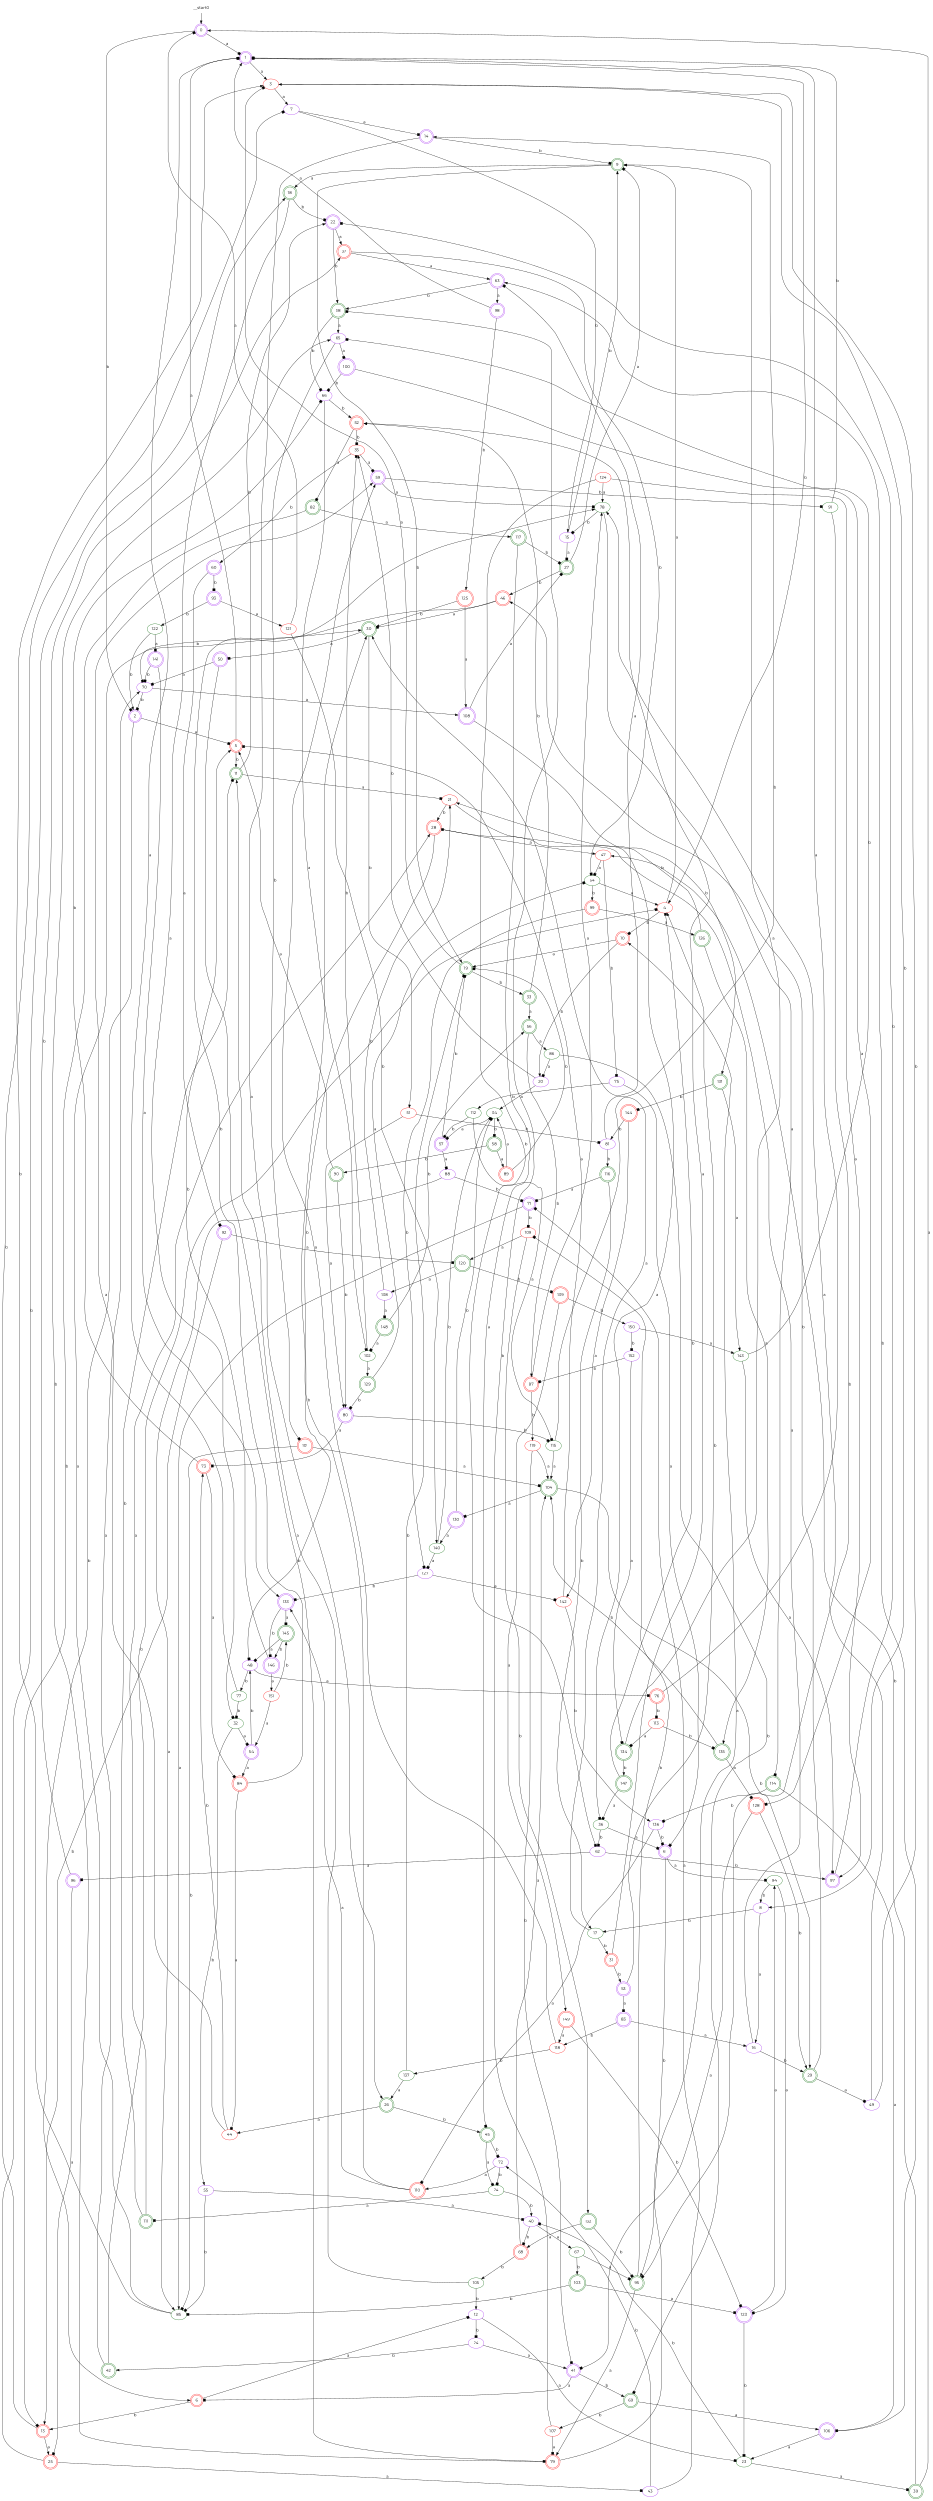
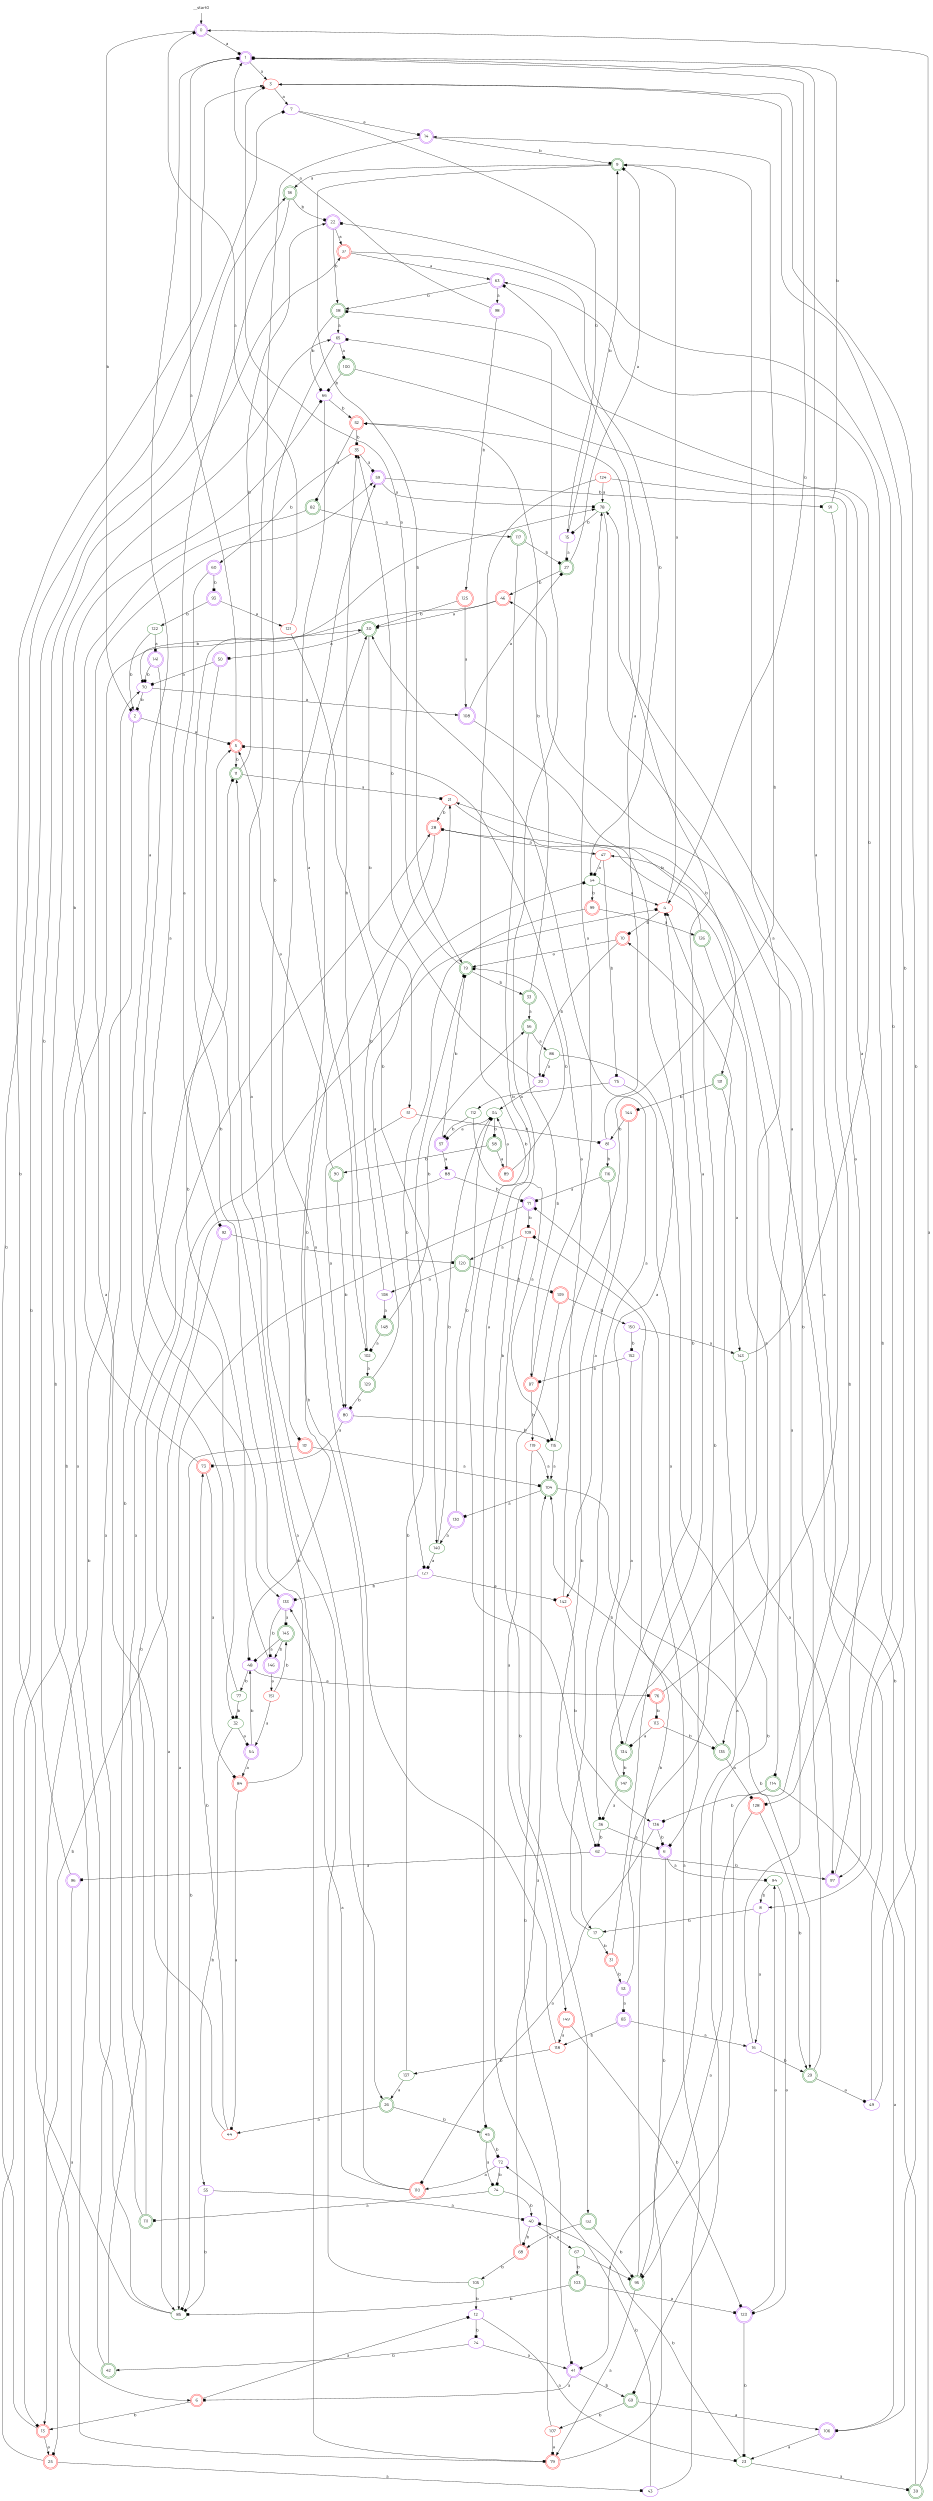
  digraph {
    fontname=Montserrat
    node [color=darkgreen fontname=Montserrat shape=doublecircle]
    edge [arrowhead=normal fontname=Montserrat]
    __start0 [shape=none]
    0 [color=purple]
    1 [color=purple]
    2 [color=purple]
    3 [color=red shape=""]
    4 [color=red shape=""]
    5 [color=red]
    6 [color=red]
    7 [color=purple shape=""]
    8 [color=purple shape=""]
    9
    10 [color=red]
    11
    12 [color=purple shape=""]
    13 [color=red]
    14 [color=purple]
    15 [color=purple shape=""]
    16 [color=purple shape=""]
    17 [shape=""]
    18
    19
    20 [color=purple shape=""]
    21 [color=red shape=""]
    22 [color=purple]
    23 [shape=""]
    24 [color=purple shape=""]
    25 [color=red]
    26
    27
    28 [color=red]
    29
    30
    31 [color=red]
    32 [shape=""]
    33
    34 [shape=""]
    35 [color=red shape=""]
    36 [shape=""]
    37 [color=red]
    38
    39
    40 [color=purple shape=""]
    41 [color=purple]
    42
    43 [color=purple shape=""]
    44 [color=red shape=""]
    45
    46 [color=red]
    47 [color=red shape=""]
    48 [color=purple shape=""]
    49 [color=purple shape=""]
    50 [color=purple]
    51 [color=red shape=""]
    52 [color=red]
    53 [color=purple]
    54 [color=purple]
    55 [color=purple shape=""]
    56
    57 [color=purple]
    58
    59 [color=purple]
    60 [color=purple]
    61 [color=purple]
    62 [color=purple shape=""]
    63 [color=purple]
    64 [shape=""]
    65 [color=purple shape=""]
    66 [color=purple shape=""]
    67 [shape=""]
    68 [color=red]
    69
    70 [color=purple shape=""]
    71 [color=purple]
    72 [color=purple shape=""]
    73 [color=red]
    74 [shape=""]
    75 [color=purple shape=""]
    76 [color=red]
    77 [shape=""]
    78 [shape=""]
    79 [color=red]
    80 [color=purple]
    81 [color=purple shape=""]
    82
    83 [color=purple]
    84 [color=red]
    85 [shape=""]
    86 [shape=""]
    87 [color=red]
    88 [color=purple shape=""]
    89 [color=red]
    90
    91 [shape=""]
    92 [color=purple]
    93 [color=purple]
    94 [shape=""]
    95
    96 [color=purple]
    97 [color=purple]
    98 [color=purple]
    99 [color=red]
-   100 [color=purple]
+   100
    101 [color=red]
    102 [shape=""]
    103
    104
    105 [shape=""]
    106 [color=purple]
    107 [color=red shape=""]
    108 [color=purple]
    109 [color=red shape=""]
    110 [color=red]
    111
    112 [shape=""]
    113 [color=red shape=""]
    114
    115 [shape=""]
    116
    117
    118 [color=red shape=""]
    119 [color=red shape=""]
    120
    121 [color=red shape=""]
    122 [shape=""]
    123 [color=purple]
    125 [color=red]
    126
    127 [color=purple shape=""]
    128 [color=red]
    129
    130 [color=purple]
    131
    132
    133 [color=purple]
    134
    135
    136 [color=purple shape=""]
    137 [shape=""]
    138 [color=purple shape=""]
    139 [color=red]
    140 [shape=""]
    141 [color=purple]
    124 [color=red shape=""]
    142 [color=red shape=""]
    143 [shape=""]
    144 [color=red]
    145
    146 [color=purple]
    147
    148
    149 [color=red]
    150 [color=purple shape=""]
    151 [color=red shape=""]
    152 [color=purple shape=""]
    __start0 -> 0
    0 -> 1 [arrowhead=box label=a]
    0 -> 2 [arrowhead=box label=b]
    1 -> 3 [label=a]
    1 -> 4 [label=b]
    2 -> 5 [arrowhead=box label=a]
    2 -> 6 [label=b]
    3 -> 7 [label=a]
    3 -> 8 [label=b]
    4 -> 9 [label=a]
    4 -> 10 [arrowhead=box label=b]
    5 -> 1 [arrowhead=box label=a]
    5 -> 11 [label=b]
    6 -> 12 [arrowhead=box label=a]
    6 -> 13 [label=b]
    7 -> 14 [arrowhead=box label=a]
    7 -> 15 [label=b]
    8 -> 16 [label=a]
    8 -> 17 [label=b]
    9 -> 18 [label=a]
    9 -> 19 [label=b]
    10 -> 19 [label=a]
    10 -> 20 [label=b]
    11 -> 21 [arrowhead=box label=a]
    11 -> 22 [label=b]
    12 -> 23 [arrowhead=box label=a]
    12 -> 24 [arrowhead=box label=b]
    13 -> 7 [arrowhead=box label=b]
    13 -> 25 [label=a]
    14 -> 9 [arrowhead=box label=b]
    14 -> 26 [label=a]
    15 -> 9 [label=b]
    15 -> 27 [arrowhead=box label=a]
    16 -> 28 [arrowhead=box label=a]
    16 -> 29 [label=b]
    17 -> 30 [label=a]
    17 -> 31 [label=b]
    18 -> 22 [arrowhead=box label=b]
    18 -> 32 [arrowhead=box label=a]
    19 -> 3 [arrowhead=box label=a]
    19 -> 33 [label=b]
    20 -> 34 [label=a]
    20 -> 35 [label=b]
    21 -> 28 [label=b]
    21 -> 36 [arrowhead=box label=a]
    22 -> 37 [label=a]
    22 -> 38 [label=b]
    23 -> 39 [arrowhead=box label=a]
    23 -> 40 [arrowhead=box label=b]
    24 -> 41 [label=a]
    24 -> 42 [label=b]
    25 -> 18 [label=b]
    25 -> 43 [arrowhead=box label=a]
    26 -> 44 [label=a]
    26 -> 45 [label=b]
    27 -> 9 [arrowhead=box label=a]
    27 -> 46 [label=b]
    28 -> 47 [label=a]
    28 -> 48 [arrowhead=box label=b]
    29 -> 46 [label=b]
    29 -> 49 [arrowhead=box label=a]
    30 -> 50 [arrowhead=box label=a]
    30 -> 51 [label=b]
    31 -> 52 [label=a]
    31 -> 53 [label=b]
    32 -> 54 [arrowhead=box label=a]
    32 -> 55 [label=b]
    33 -> 52 [label=b]
    33 -> 56 [label=a]
    34 -> 57 [arrowhead=box label=a]
    34 -> 58 [arrowhead=box label=b]
    35 -> 59 [arrowhead=box label=a]
    35 -> 60 [label=b]
    36 -> 61 [arrowhead=box label=a]
    36 -> 62 [arrowhead=box label=b]
    37 -> 63 [label=a]
    37 -> 64 [arrowhead=box label=b]
    38 -> 65 [label=a]
    38 -> 66 [arrowhead=box label=b]
    39 -> 0 [label=a]
    39 -> 47 [label=b]
    40 -> 67 [label=a]
    40 -> 68 [arrowhead=box label=b]
    41 -> 6 [arrowhead=box label=a]
    41 -> 69 [label=b]
    42 -> 4 [arrowhead=box label=b]
    42 -> 70 [label=a]
    43 -> 71 [arrowhead=box label=a]
    43 -> 72 [label=b]
    44 -> 59 [label=a]
    44 -> 73 [label=b]
    45 -> 72 [arrowhead=box label=b]
    45 -> 74 [arrowhead=box label=a]
    46 -> 30 [arrowhead=box label=a]
    46 -> 70 [arrowhead=box label=b]
    47 -> 64 [arrowhead=box label=a]
    47 -> 75 [arrowhead=box label=b]
    48 -> 76 [arrowhead=box label=a]
    48 -> 77 [label=b]
    49 -> 3 [label=b]
    49 -> 78 [label=a]
    50 -> 70 [arrowhead=box label=a]
    50 -> 79 [arrowhead=box label=b]
    51 -> 80 [label=a]
    51 -> 81 [arrowhead=box label=b]
    52 -> 35 [arrowhead=box label=b]
    52 -> 82 [arrowhead=box label=a]
    53 -> 4 [label=b]
    53 -> 83 [arrowhead=box label=a]
    54 -> 48 [label=b]
    54 -> 84 [label=a]
    55 -> 40 [arrowhead=box label=a]
    55 -> 85 [arrowhead=box label=b]
    56 -> 86 [label=a]
    56 -> 87 [label=b]
    57 -> 19 [arrowhead=box label=b]
    57 -> 88 [arrowhead=box label=a]
    58 -> 89 [label=a]
    58 -> 90 [label=b]
    59 -> 78 [arrowhead=box label=a]
    59 -> 91 [arrowhead=box label=b]
    60 -> 92 [arrowhead=box label=a]
    60 -> 93 [arrowhead=box label=b]
    61 -> 94 [arrowhead=box label=a]
    61 -> 95 [label=b]
    62 -> 96 [arrowhead=box label=a]
    62 -> 97 [label=b]
    63 -> 38 [label=b]
    63 -> 98 [label=a]
    64 -> 4 [label=a]
    64 -> 99 [label=b]
    65 -> 100 [arrowhead=box label=a]
    65 -> 101 [arrowhead=box label=b]
    66 -> 52 [label=b]
    66 -> 102 [arrowhead=box label=a]
    67 -> 95 [arrowhead=box label=a]
    67 -> 103 [label=b]
    68 -> 104 [label=a]
    68 -> 105 [label=b]
    69 -> 106 [label=a]
    69 -> 107 [label=b]
    70 -> 2 [arrowhead=box label=b]
    70 -> 108 [label=a]
    71 -> 85 [label=a]
    71 -> 109 [arrowhead=box label=b]
    72 -> 74 [arrowhead=box label=b]
    72 -> 110 [label=a]
    73 -> 66 [arrowhead=box label=b]
    73 -> 84 [arrowhead=box label=a]
    74 -> 40 [label=b]
    74 -> 111 [arrowhead=box label=a]
    75 -> 61 [arrowhead=box label=a]
    75 -> 112 [label=b]
    76 -> 1 [arrowhead=box label=a]
    76 -> 113 [arrowhead=box label=b]
    77 -> 1 [arrowhead=box label=a]
    77 -> 32 [arrowhead=box label=b]
    78 -> 15 [arrowhead=box label=b]
    78 -> 114 [arrowhead=box label=a]
    79 -> 10 [label=a]
    79 -> 65 [label=b]
    80 -> 73 [arrowhead=box label=a]
    80 -> 115 [arrowhead=box label=b]
    81 -> 63 [arrowhead=box label=a]
    81 -> 116 [label=b]
    82 -> 13 [arrowhead=box label=b]
    82 -> 117 [label=a]
    83 -> 16 [label=a]
    83 -> 118 [label=b]
    84 -> 44 [arrowhead=box label=a]
    84 -> 78 [label=b]
    85 -> 3 [label=b]
    85 -> 30 [label=a]
    86 -> 20 [arrowhead=box label=a]
    86 -> 69 [arrowhead=box label=b]
    87 -> 78 [label=a]
    87 -> 119 [label=b]
    88 -> 71 [arrowhead=box label=b]
    88 -> 85 [label=a]
    89 -> 19 [arrowhead=box label=b]
    89 -> 34 [label=a]
    90 -> 5 [label=a]
    90 -> 80 [label=b]
    91 -> 1 [arrowhead=box label=b]
    91 -> 95 [arrowhead=box label=b]
    92 -> 13 [label=b]
    92 -> 120 [arrowhead=box label=a]
    93 -> 121 [label=a]
    93 -> 122 [label=b]
    94 -> 8 [label=b]
    94 -> 123 [arrowhead=box label=a]
    95 -> 79 [label=a]
    95 -> 109 [arrowhead=box label=b]
    96 -> 25 [arrowhead=box label=a]
    96 -> 37 [label=b]
    97 -> 22 [arrowhead=box label=b]
    98 -> 1 [label=a]
    98 -> 125 [label=b]
    99 -> 126 [label=a]
    99 -> 127 [arrowhead=box label=b]
    100 -> 66 [arrowhead=box label=b]
    100 -> 128 [arrowhead=box label=a]
    101 -> 85 [arrowhead=box label=b]
    101 -> 104 [arrowhead=box label=a]
    102 -> 35 [arrowhead=box label=b]
    102 -> 129 [label=a]
    103 -> 85 [arrowhead=box label=b]
    103 -> 123 [arrowhead=box label=a]
    104 -> 29 [label=b]
    104 -> 130 [arrowhead=box label=a]
    105 -> 11 [label=a]
    105 -> 12 [label=b]
    106 -> 23 [label=a]
    106 -> 63 [label=b]
    107 -> 38 [arrowhead=box label=b]
    107 -> 79 [arrowhead=box label=a]
    108 -> 27 [arrowhead=box label=a]
    108 -> 131 [label=b]
    109 -> 120 [label=a]
    109 -> 132 [label=b]
    110 -> 30 [label=b]
    110 -> 133 [label=a]
    111 -> 11 [arrowhead=box label=b]
    111 -> 28 [label=a]
    112 -> 57 [arrowhead=box label=b]
    112 -> 115 [arrowhead=box label=a]
    113 -> 134 [arrowhead=box label=a]
    113 -> 135 [arrowhead=box label=b]
    114 -> 106 [arrowhead=box label=a]
    114 -> 136 [arrowhead=box label=b]
    115 -> 14 [label=b]
    115 -> 104 [label=a]
    116 -> 17 [label=b]
    116 -> 71 [arrowhead=box label=a]
    117 -> 27 [arrowhead=box label=b]
    117 -> 45 [arrowhead=box label=a]
    118 -> 59 [label=a]
    118 -> 137 [label=b]
    119 -> 41 [arrowhead=box label=b]
    119 -> 104 [label=a]
    120 -> 138 [label=a]
    120 -> 139 [arrowhead=box label=b]
    121 -> 0 [arrowhead=box label=a]
    121 -> 140 [label=b]
    122 -> 2 [label=b]
    122 -> 141 [arrowhead=box label=a]
    123 -> 23 [arrowhead=box label=b]
    123 -> 94 [label=a]
    125 -> 30 [label=b]
    125 -> 108 [label=a]
    126 -> 21 [label=b]
    126 -> 135 [label=a]
    127 -> 133 [arrowhead=box label=b]
    127 -> 142 [arrowhead=box label=a]
    128 -> 29 [label=b]
    128 -> 41 [arrowhead=box label=a]
    129 -> 64 [arrowhead=box label=a]
    129 -> 80 [arrowhead=box label=b]
    130 -> 34 [arrowhead=box label=b]
    130 -> 140 [label=a]
    131 -> 143 [label=a]
    131 -> 144 [arrowhead=box label=b]
    132 -> 68 [label=a]
    132 -> 95 [arrowhead=box label=b]
    133 -> 145 [arrowhead=box label=a]
    133 -> 146 [arrowhead=box label=b]
    134 -> 9 [label=a]
    134 -> 147 [label=b]
    135 -> 104 [label=b]
    135 -> 128 [arrowhead=box label=a]
    136 -> 61 [arrowhead=box label=b]
    136 -> 110 [arrowhead=box label=a]
    137 -> 19 [arrowhead=box label=b]
    137 -> 26 [label=a]
    138 -> 21 [label=b]
    138 -> 148 [arrowhead=box label=a]
    139 -> 149 [label=a]
    139 -> 150 [label=b]
    140 -> 34 [arrowhead=box label=b]
    140 -> 127 [arrowhead=box label=a]
    141 -> 70 [arrowhead=box label=b]
    141 -> 133 [label=a]
    124 -> 62 [arrowhead=box label=b]
    124 -> 78 [label=a]
    124 -> 97 [label=a]
    142 -> 5 [arrowhead=box label=a]
    142 -> 136 [label=b]
    143 -> 65 [arrowhead=box label=b]
    143 -> 97 [arrowhead=box label=a]
    144 -> 81 [label=b]
    144 -> 142 [label=a]
    145 -> 48 [arrowhead=box label=a]
    145 -> 146 [label=b]
    146 -> 5 [label=b]
    146 -> 151 [label=a]
    147 -> 4 [arrowhead=box label=b]
    147 -> 36 [arrowhead=box label=a]
    148 -> 56 [label=b]
    148 -> 102 [arrowhead=box label=a]
    149 -> 118 [label=a]
    149 -> 123 [arrowhead=box label=b]
    150 -> 143 [label=a]
    150 -> 152 [arrowhead=box label=b]
    151 -> 54 [label=a]
    151 -> 145 [label=b]
    152 -> 87 [arrowhead=box label=b]
    152 -> 134 [arrowhead=box label=a]
  }
